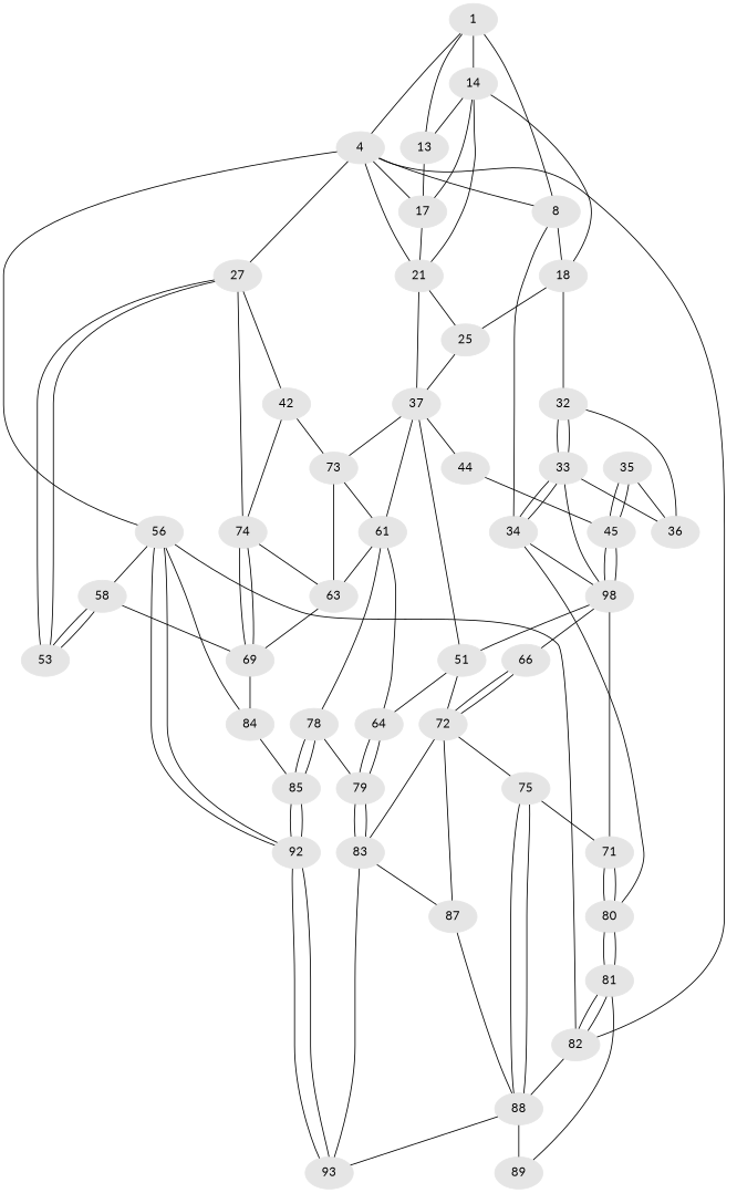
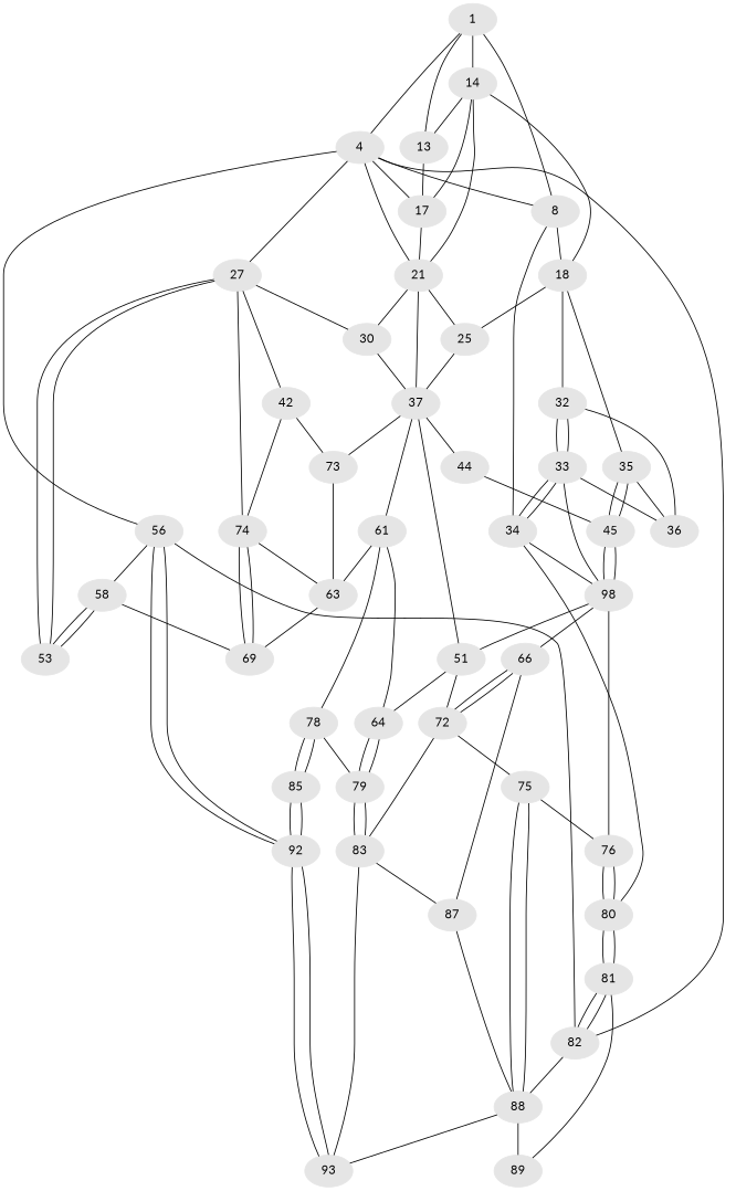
  graph {
    fontname=Lato
    node [color=gray90 fontname=Lato style=filled]
    edge [fontname=Lato]
    1 [super="+7+2"]
    4 [super="+5+15"]
    8 [super="+9"]
    n4 [label=14 super="+14+11"]
    13
    17 [super="+20"]
    21 [super="+24+22"]
    27 [super="+28"]
    56 [super="+57"]
    82
    18 [super="+26+19"]
    34 [super="+67"]
    25
+   30
    37 [super="+38"]
    42
    n17 [label=74 super="+55"]
    n18 [label=53]
    58
-   84
    92
    88 [super="+91"]
    32
    35
    n25 [label=98 super="+52+49"]
    80
    33 [super="+47"]
    36
    45
    n30 [label=73 super="+60"]
    44
    51 [super="+65"]
    61 [super="+71+62"]
    63 [super="+70"]
    69 [super="+77"]
    n36 [label=66]
-   76 [label=71]
+   76
    81
    64
    72 [super="+73"]
    78
    79
    75
    83 [super="+86"]
    87
    85
    93
    89 [super="+90"]
    1 -- 4
    1 -- 8
    1 -- n4 [weight=2]
    1 -- 13
    4 -- 8 [weight=2]
    4 -- 17
    4 -- 21
    4 -- 27
    4 -- 56
    4 -- 82
    8 -- 18
    8 -- 34
    n4 -- 13
    n4 -- 17
    n4 -- 21
    n4 -- 18
    13 -- 17
    17 -- 21
    21 -- 25
+   21 -- 30
    21 -- 37
+   27 -- 30
    27 -- 42
    27 -- n17
    27 -- n18 [weight=2]
    27 -- n18
    56 -- 82
    56 -- 58
-   56 -- 84
    56 -- 92
    56 -- 92
    82 -- 88
    18 -- 25
    18 -- 32
+   18 -- 35
    34 -- n25
    34 -- 80
    25 -- 37
+   30 -- 37
    37 -- n30
    37 -- 44 [weight=2]
    37 -- 51
    37 -- 61
    42 -- n17
    42 -- n30
    n17 -- 63
    n17 -- 69
    n17 -- 69
    58 -- n18
    58 -- n18
    58 -- 69
-   84 -- 85
    92 -- 93
    92 -- 93
    88 -- 93
    88 -- 89 [weight=3]
    32 -- 33
    32 -- 33
    32 -- 36
    35 -- 36
    35 -- 45
    35 -- 45
    n25 -- 51
    n25 -- n36 [weight=2]
    n25 -- 76
    80 -- 81
    80 -- 81
    33 -- 34
    33 -- 34
    33 -- n25
    33 -- 36
    45 -- n25
    45 -- n25
-   n30 -- 61
    n30 -- 63
    44 -- 45
    51 -- 64
    51 -- 72
    61 -- 63
    61 -- 64
    61 -- 78
    63 -- 69
-   69 -- 84
    n36 -- 72
    n36 -- 72
    76 -- 80
    76 -- 80
    81 -- 82
    81 -- 82
    81 -- 89
    64 -- 79
    64 -- 79
    72 -- 75
    72 -- 83
-   72 -- 87
+   n36 -- 87
    78 -- 79
    78 -- 85
    78 -- 85
    79 -- 83
    79 -- 83
    75 -- 88
    75 -- 88
    75 -- 76
    83 -- 87
    83 -- 93
    87 -- 88
    85 -- 92
    85 -- 92
  }
